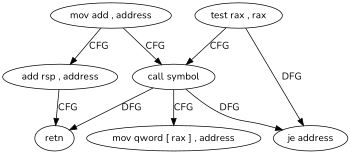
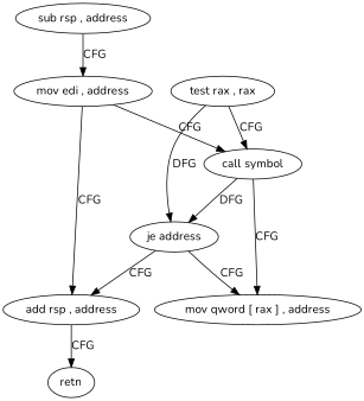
  digraph {
    fontname=Nunito
    node [fontname=Nunito]
    edge [fontname=Nunito]
-   n2 [label="mov add , address"]
+   n1 [label="sub rsp , address"]
+   n2 [label="mov edi , address"]
    n3 [label="call symbol"]
    n4 [label="add rsp , address"]
    n5 [label="je address"]
    n6 [label="mov qword [ rax ] , address"]
    n7 [label=retn]
    n8 [label="test rax , rax"]
+   n1 -> n2 [label=CFG]
    n2 -> n3 [label=CFG]
    n2 -> n4 [label=CFG]
    n3 -> n5 [label=DFG]
    n3 -> n6 [label=CFG]
-   n3 -> n7 [label=DFG]
    n4 -> n7 [label=CFG]
+   n5 -> n4 [label=CFG]
+   n5 -> n6 [label=CFG]
    n8 -> n3 [label=CFG]
    n8 -> n5 [label=DFG]
  }
